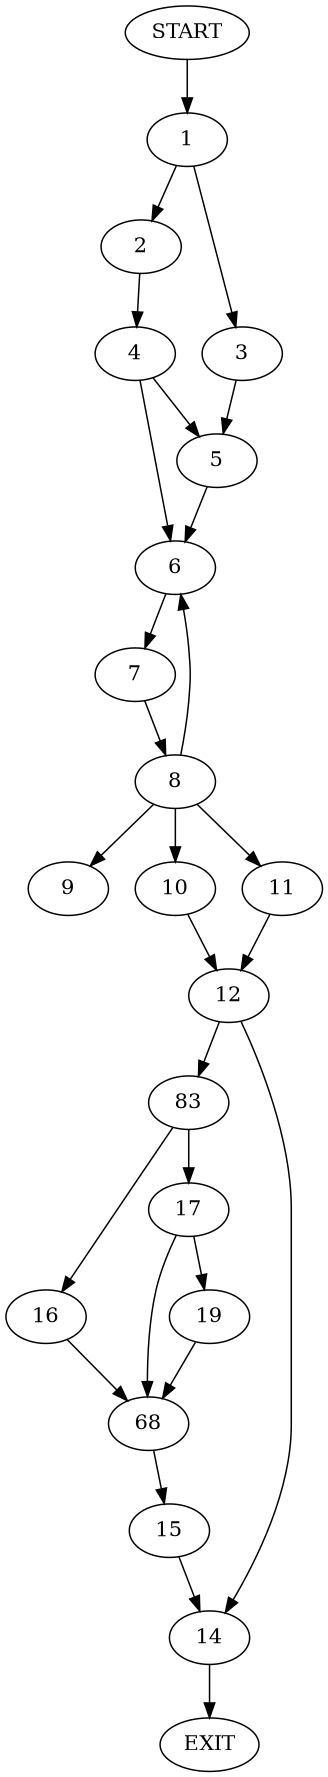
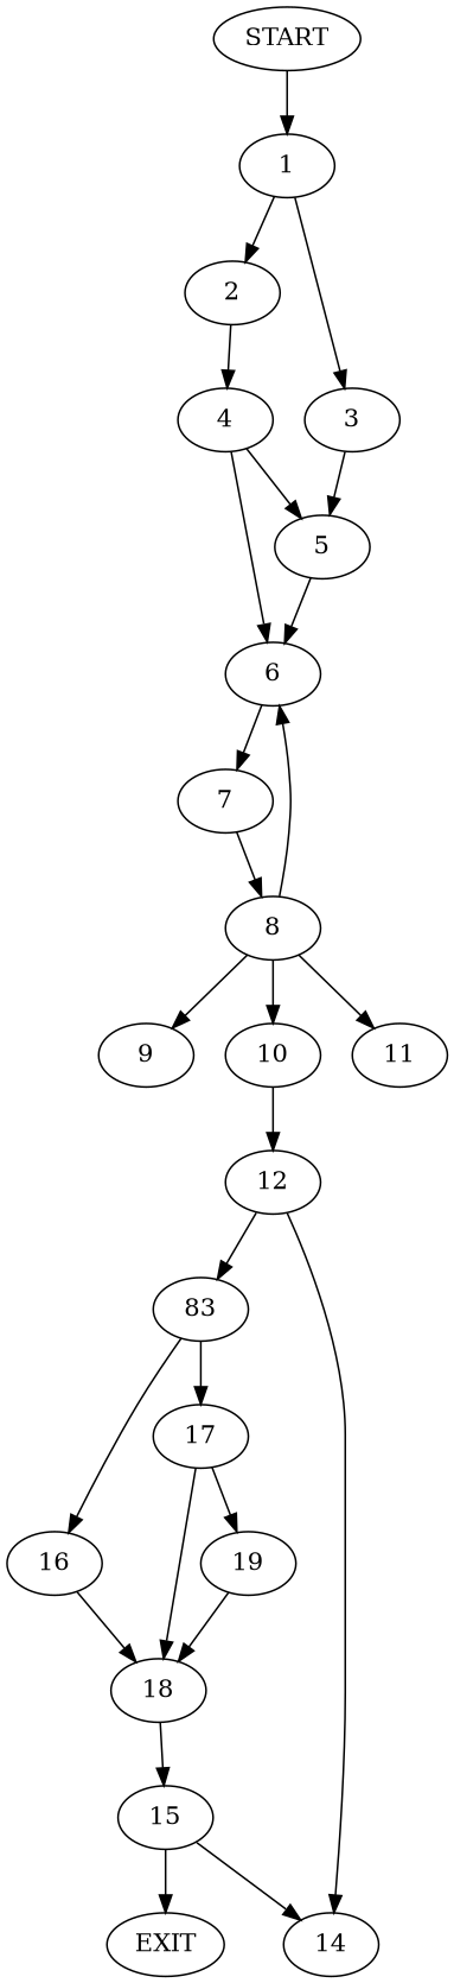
  digraph {
    n1 [label=START]
    1
    2
    3
    n5 [label=EXIT]
    4
    5
    6
    7
    8
    9
    10
    11
    12
    n15 [label=83]
    14
    16
    17
-   18 [label=68]
+   18
    19
    15
    n1 -> 1
    1 -> 2
    1 -> 3
    2 -> 4
    3 -> 5
    4 -> 5
    4 -> 6
    5 -> 6
    6 -> 7
    7 -> 8
    8 -> 6
    8 -> 9
    8 -> 10
    8 -> 11
    10 -> 12
-   11 -> 12
    12 -> n15
    12 -> 14
    n15 -> 16
    n15 -> 17
    16 -> 18
    17 -> 18
    17 -> 19
    18 -> 15
    19 -> 18
-   14 -> n5
+   15 -> n5
    15 -> 14
  }
